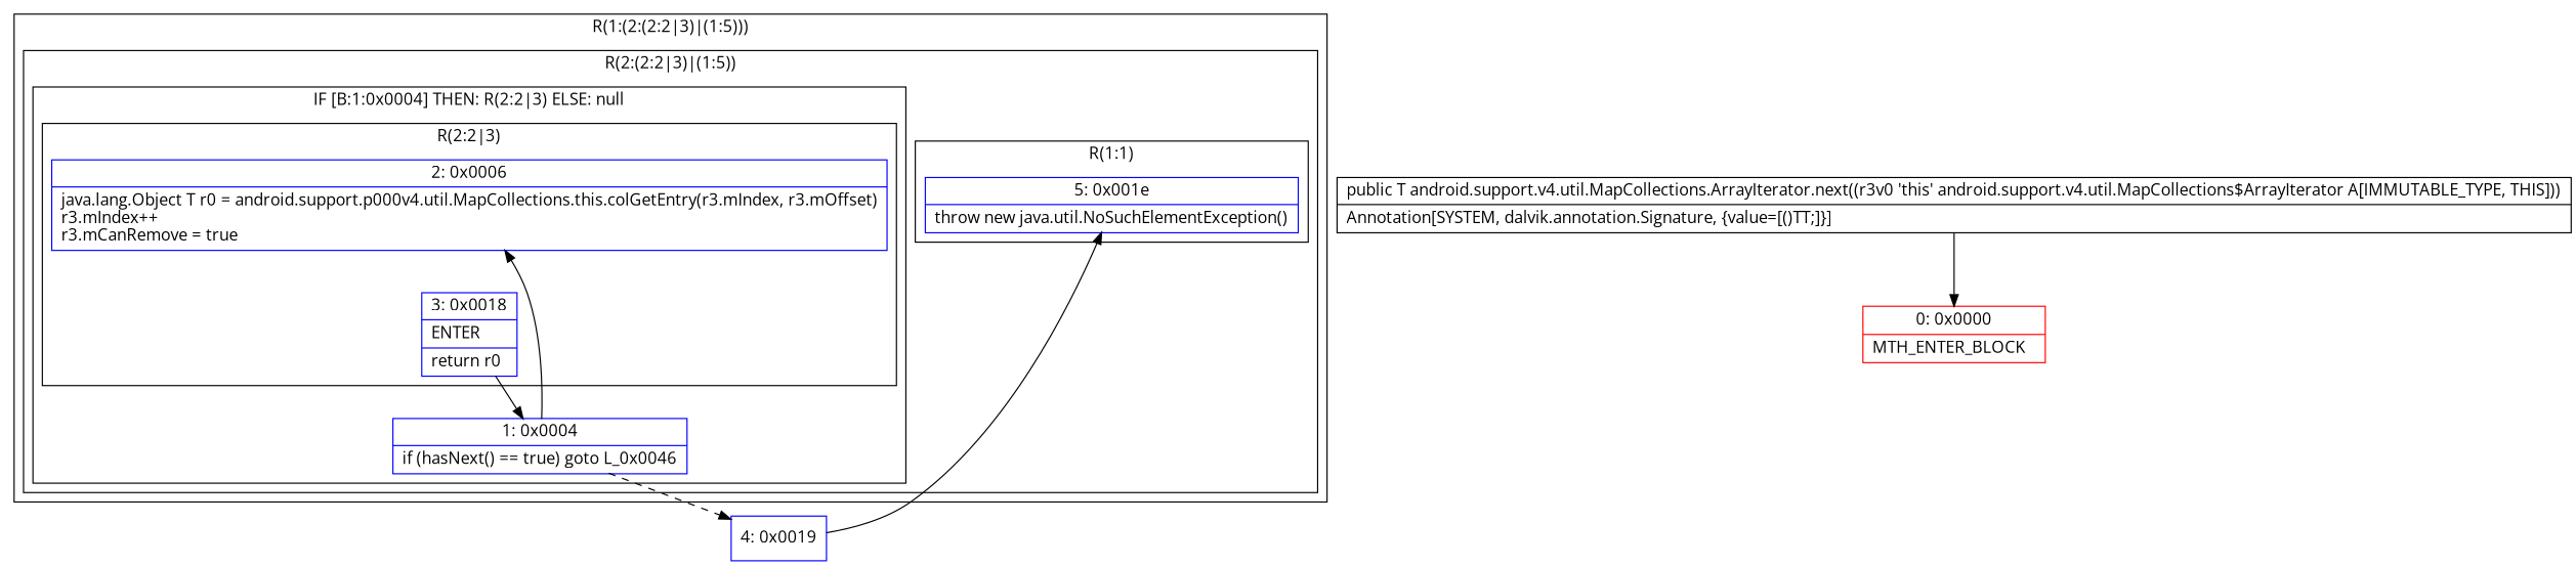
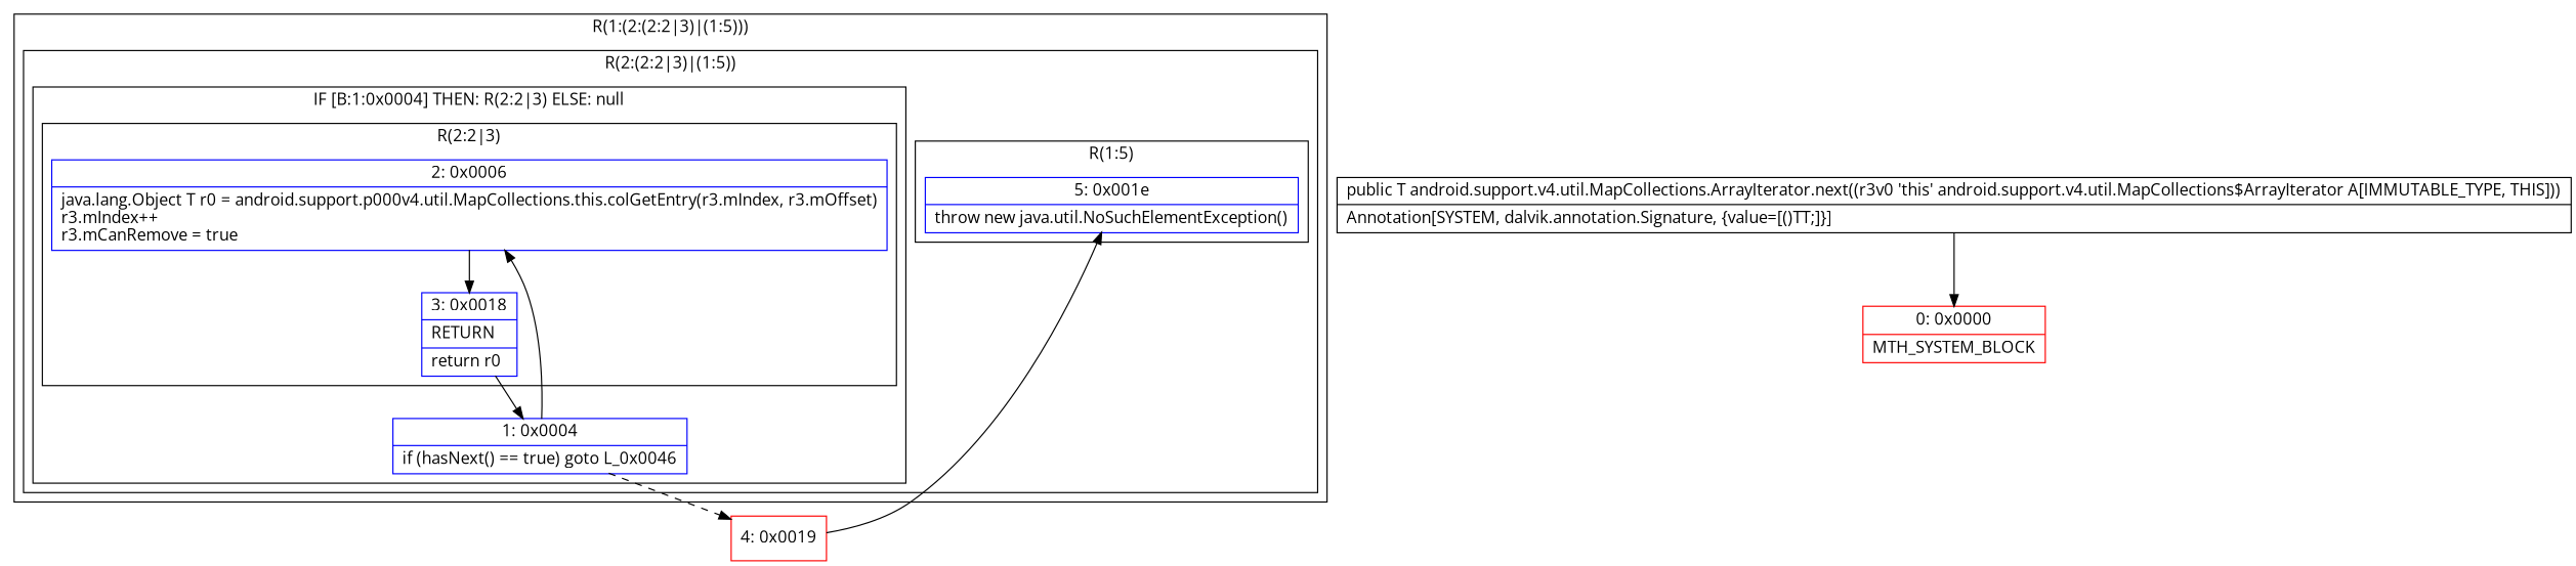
  digraph {
    fontname="Open Sans"
    node [color=blue fontname="Open Sans" shape=record]
    edge [fontname="Open Sans"]
    n1 [label="{2\:\ 0x0006|java.lang.Object T r0 = android.support.p000v4.util.MapCollections.this.colGetEntry(r3.mIndex, r3.mOffset)\lr3.mIndex++\lr3.mCanRemove = true\l}"]
-   n2 [label="{3\:\ 0x0018|ENTER\l|return r0\l}"]
+   n2 [label="{3\:\ 0x0018|RETURN\l|return r0\l}"]
    n3 [label="{1\:\ 0x0004|if (hasNext() == true) goto L_0x0046\l}"]
    n4 [label="{5\:\ 0x001e|throw new java.util.NoSuchElementException()\l}"]
-   n5 [label="{4\:\ 0x0019}"]
-   n6 [color=red label="{0\:\ 0x0000|MTH_ENTER_BLOCK\l}"]
+   n5 [color=red label="{4\:\ 0x0019}"]
+   n6 [color=red label="{0\:\ 0x0000|MTH_SYSTEM_BLOCK\l}"]
    n7 [label="{public T android.support.v4.util.MapCollections.ArrayIterator.next((r3v0 'this' android.support.v4.util.MapCollections$ArrayIterator A[IMMUTABLE_TYPE, THIS]))  | Annotation[SYSTEM, dalvik.annotation.Signature, \{value=[()TT;]\}]\l}" color=""]
    subgraph cluster_1 {
      label="R(1:(2:(2:2|3)|(1:5)))"
      subgraph cluster_2 {
        label="R(2:(2:2|3)|(1:5))"
        subgraph cluster_3 {
          label="IF [B:1:0x0004] THEN: R(2:2|3) ELSE: null"
          n3
          subgraph cluster_4 {
            label="R(2:2|3)"
            n1
            n2
          }
        }
        subgraph cluster_5 {
-         label="R(1:1)"
+         label="R(1:5)"
          n4
        }
      }
    }
+   n1 -> n2
    n2 -> n3
    n3 -> n1
    n3 -> n5 [style=dashed]
    n5 -> n4
    n7 -> n6
  }
